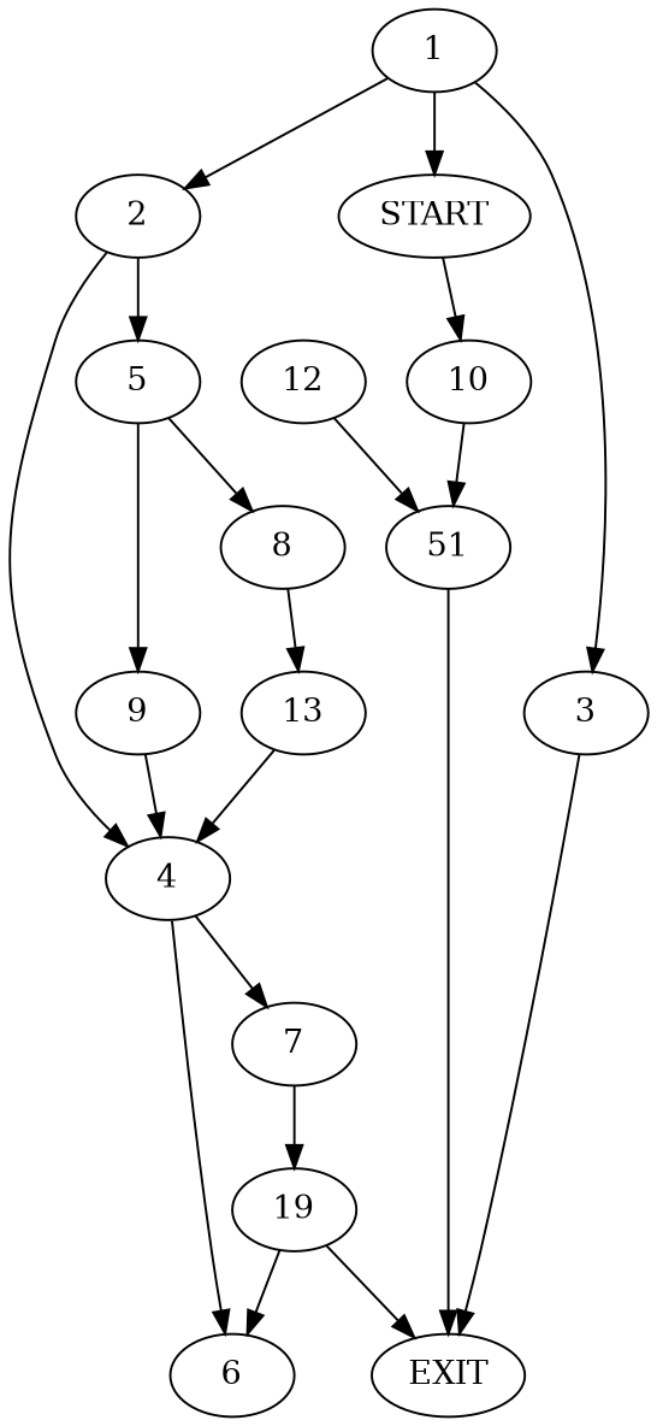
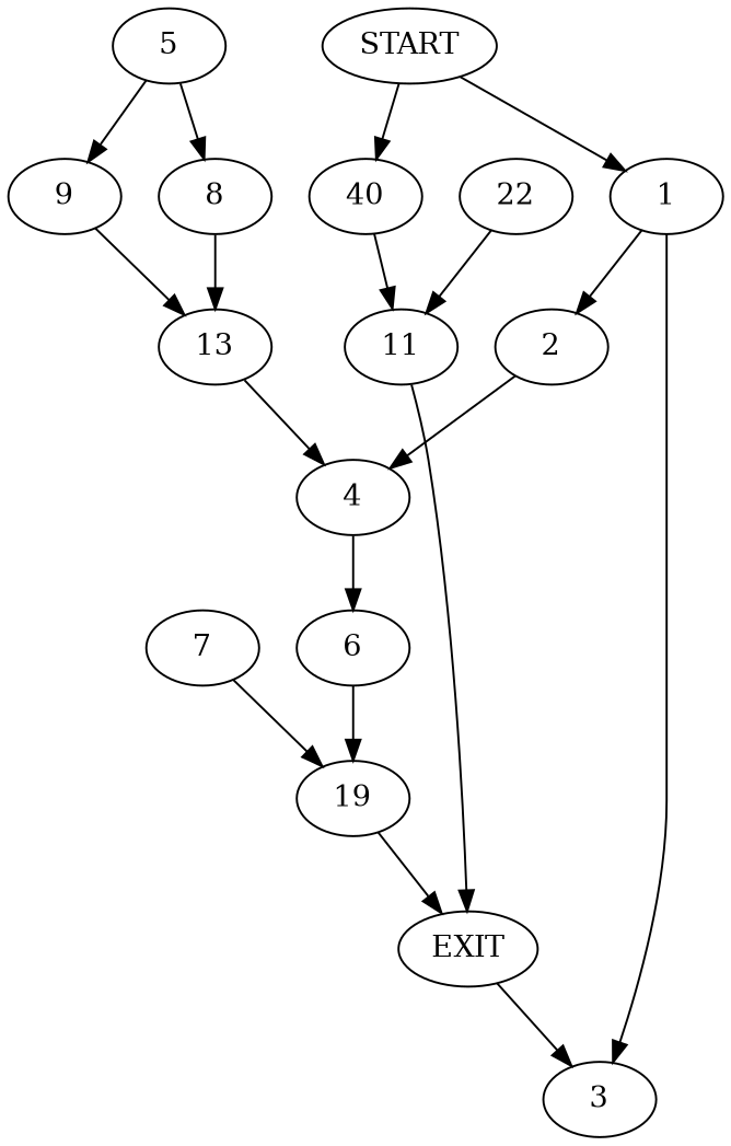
  digraph {
    n1 [label=START]
    1
-   10
+   10 [label=40]
    2
    3
-   11 [label=51]
-   12
+   11
+   12 [label=22]
    n8 [label=EXIT]
    4
    5
    6
    7
    8
    9
    n15 [label=19]
    13
-   1 -> n1
+   n1 -> 1
    n1 -> 10
    1 -> 2
    1 -> 3
    10 -> 11
    2 -> 4
-   2 -> 5
-   3 -> n8
+   n8 -> 3
    11 -> n8
    12 -> 11
    4 -> 6
-   4 -> 7
    5 -> 8
    5 -> 9
-   n15 -> 6
+   6 -> n15
    7 -> n15
    8 -> 13
-   9 -> 4
+   9 -> 13
    n15 -> n8
    13 -> 4
  }
